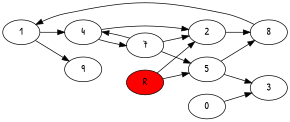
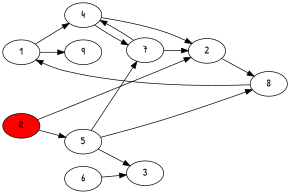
  digraph {
    fontname="Patrick Hand"
    rankdir=LR
    node [fontname="Patrick Hand"]
    edge [fontname="Patrick Hand"]
    1
    4
    9
    2
    7
    8
-   6 [label=0]
+   6
    3
    5
    R [fillcolor="#ff0000" style=filled]
    1 -> 4
    1 -> 9
    4 -> 2
    4 -> 7
    2 -> 8
    7 -> 4
    7 -> 2
    8 -> 1
    6 -> 3
-   7 -> 5
+   5 -> 7
    5 -> 8
    5 -> 3
    R -> 2
    R -> 5
  }
